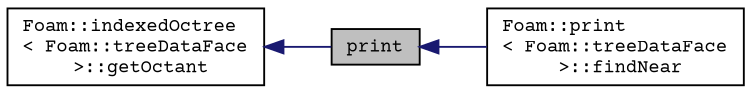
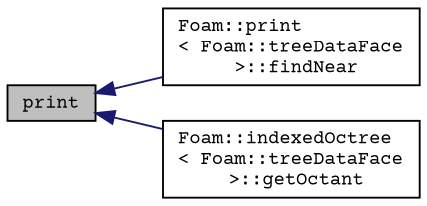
  digraph {
    fontname="Courier Prime"
    rankdir=LR
    node [color=black fontname="Courier Prime" fontsize=10 shape=record]
    edge [color=midnightblue dir=back fontname="Courier Prime" fontsize=10 labelfontname=FreeSans labelfontsize=10 style=solid]
    n1 [fillcolor=grey75 fontcolor=black height=0.2 label=print style=filled width=0.4]
    n2 [height=0.2 label="Foam::print\l\< Foam::treeDataFace\l \>::findNear" width=0.4]
    n3 [height=0.2 label="Foam::indexedOctree\l\< Foam::treeDataFace\l \>::getOctant" width=0.4]
    n1 -> n2
-   n3 -> n1
+   n1 -> n3
  }
